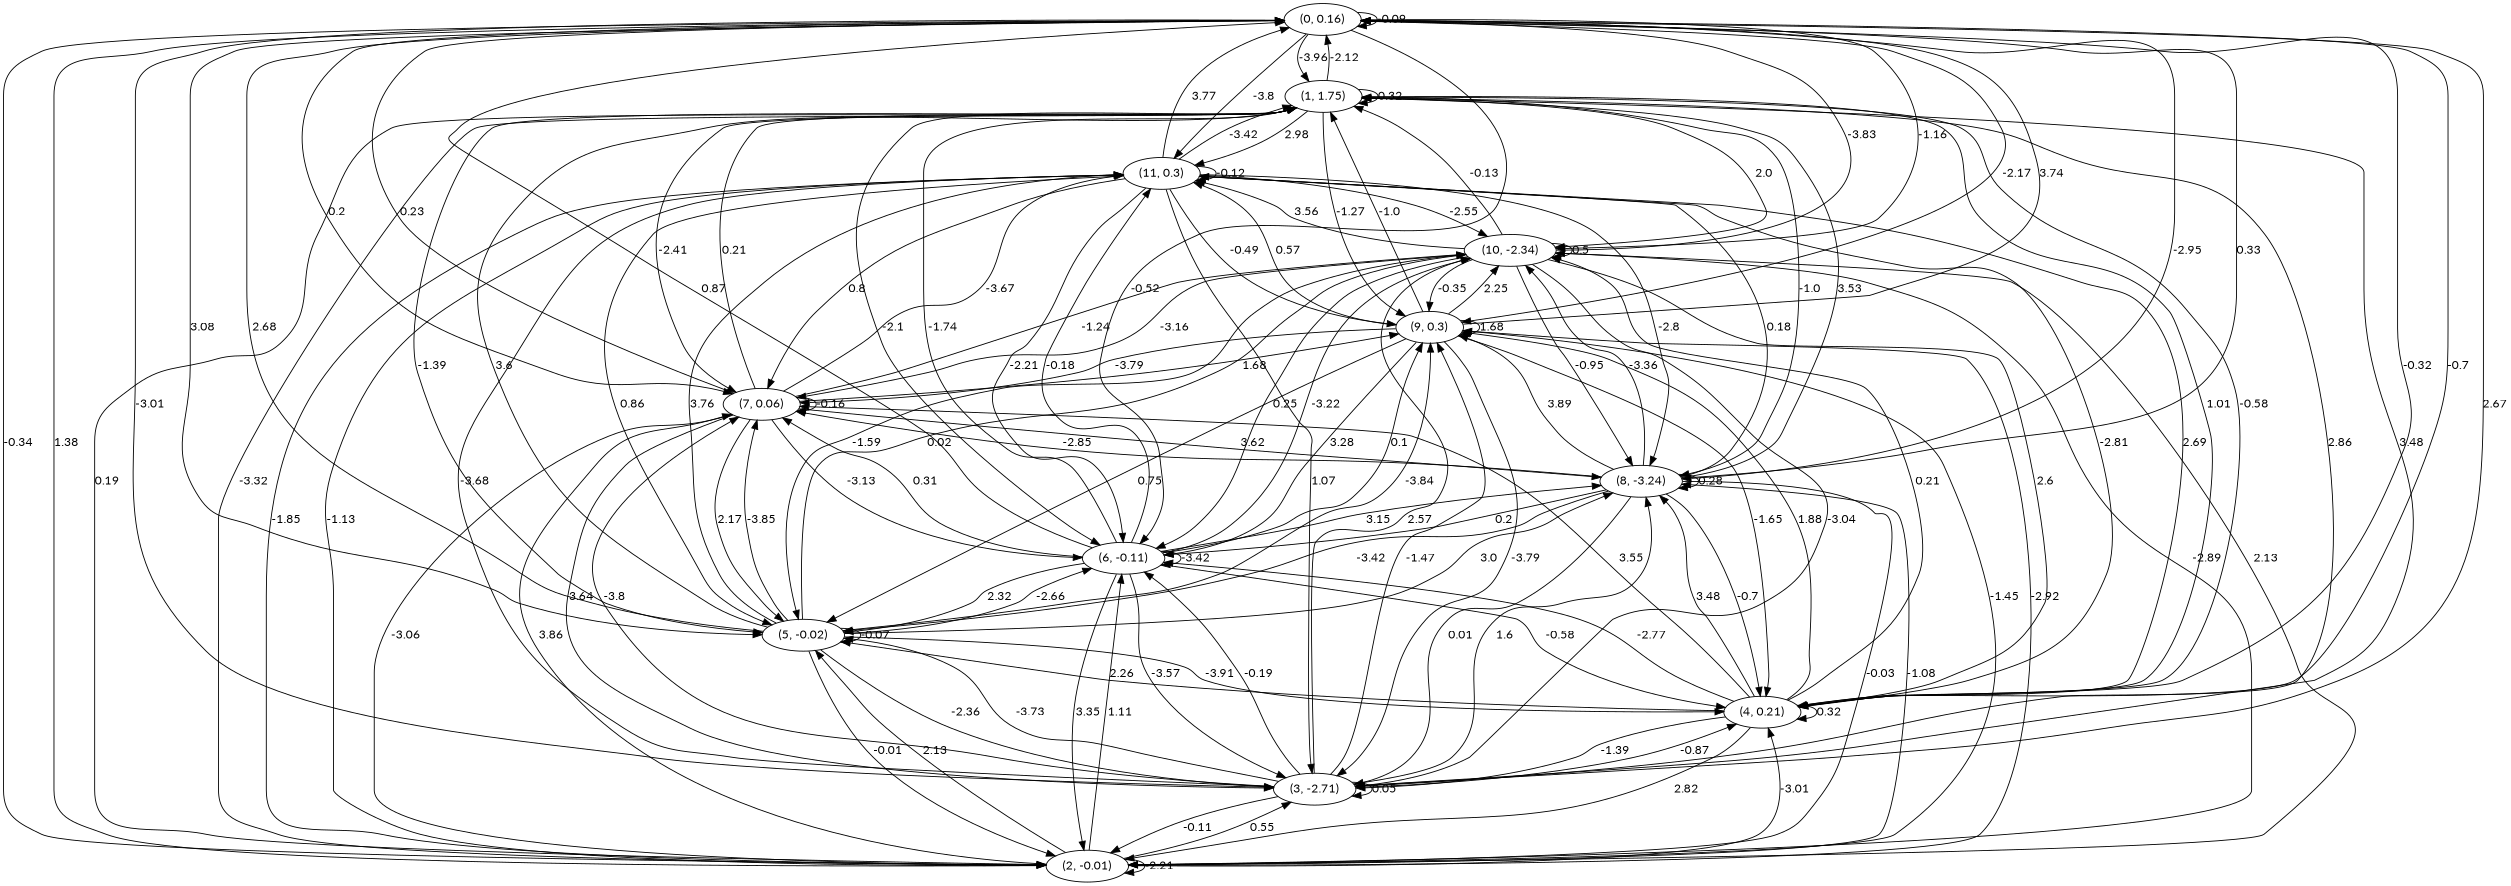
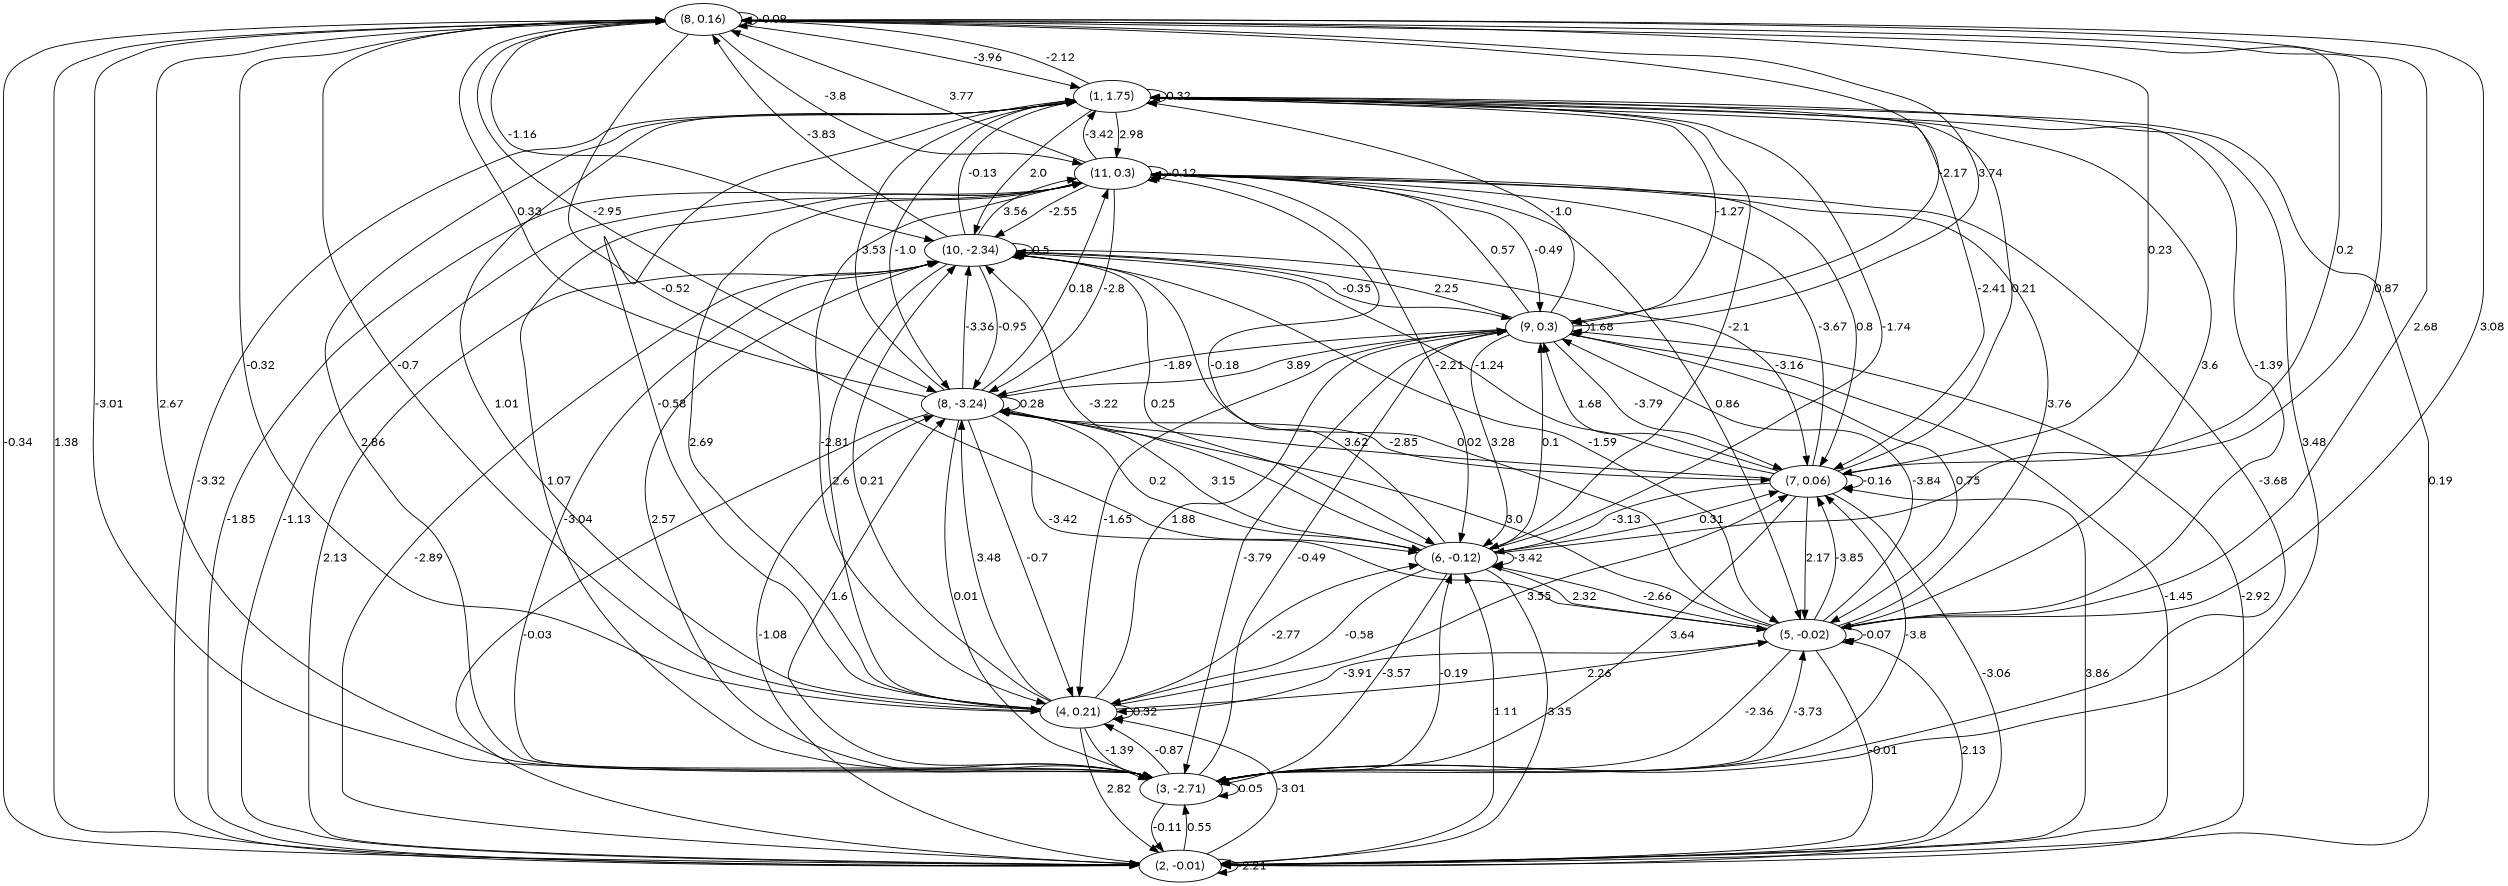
  digraph {
    fontname=Lato
    node [fontname=Lato]
    edge [fontname=Lato]
-   n1 [label="(0, 0.16)"]
+   n1 [label="(8, 0.16)"]
    n2 [label="(1, 1.75)"]
    n3 [label="(2, -0.01)"]
    n4 [label="(3, -2.71)"]
    n5 [label="(4, 0.21)"]
    n6 [label="(5, -0.02)"]
-   n7 [label="(6, -0.11)"]
+   n7 [label="(6, -0.12)"]
    n8 [label="(7, 0.06)"]
    n9 [label="(8, -3.24)"]
    n10 [label="(9, 0.3)"]
    n11 [label="(10, -2.34)"]
    n12 [label="(11, 0.3)"]
    n1 -> n1 [label=-0.09]
    n1 -> n2 [label=-3.96]
    n1 -> n3 [label=-0.34]
    n1 -> n4 [label=-3.01]
    n1 -> n5 [label=-0.7]
    n1 -> n6 [label=3.08]
    n1 -> n7 [label=-0.52]
    n1 -> n8 [label=0.2]
    n1 -> n9 [label=-2.95]
    n1 -> n10 [label=-2.17]
    n1 -> n11 [label=-1.16]
    n1 -> n12 [label=-3.8]
    n2 -> n1 [label=-2.12]
    n2 -> n2 [label=0.32]
    n2 -> n3 [label=0.19]
    n2 -> n4 [label=2.86]
    n2 -> n5 [label=1.01]
    n2 -> n6 [label=-1.39]
    n2 -> n7 [label=-2.1]
    n2 -> n8 [label=-2.41]
    n2 -> n9 [label=-1.0]
    n2 -> n10 [label=-1.27]
    n2 -> n11 [label=2.0]
    n2 -> n12 [label=2.98]
    n3 -> n1 [label=1.38]
    n3 -> n2 [label=-3.32]
    n3 -> n3 [label=-2.21]
    n3 -> n4 [label=0.55]
    n3 -> n5 [label=-3.01]
    n3 -> n6 [label=2.13]
    n3 -> n7 [label=1.11]
    n3 -> n8 [label=3.86]
    n3 -> n9 [label=-1.08]
    n3 -> n10 [label=-2.92]
    n3 -> n11 [label=2.13]
    n3 -> n12 [label=-1.13]
    n4 -> n1 [label=2.67]
    n4 -> n2 [label=3.48]
    n4 -> n3 [label=-0.11]
    n4 -> n4 [label=0.05]
    n4 -> n5 [label=-0.87]
    n4 -> n6 [label=-3.73]
    n4 -> n7 [label=-0.19]
    n4 -> n8 [label=-3.8]
    n4 -> n9 [label=1.6]
-   n4 -> n10 [label=-1.47]
+   n4 -> n10 [label=-0.49]
    n4 -> n11 [label=2.57]
    n4 -> n12 [label=-3.68]
    n5 -> n1 [label=-0.32]
    n5 -> n2 [label=-0.58]
    n5 -> n3 [label=2.82]
    n5 -> n4 [label=-1.39]
    n5 -> n5 [label=0.32]
    n5 -> n6 [label=2.26]
    n5 -> n7 [label=-2.77]
    n5 -> n8 [label=3.55]
    n5 -> n9 [label=3.48]
    n5 -> n10 [label=1.88]
    n5 -> n11 [label=0.21]
    n5 -> n12 [label=2.69]
    n6 -> n1 [label=2.68]
    n6 -> n2 [label=3.6]
    n6 -> n3 [label=-0.01]
    n6 -> n4 [label=-2.36]
    n6 -> n5 [label=-3.91]
    n6 -> n6 [label=-0.07]
    n6 -> n7 [label=-2.66]
    n6 -> n8 [label=-3.85]
    n6 -> n9 [label=3.0]
    n6 -> n10 [label=-3.84]
    n6 -> n11 [label=0.02]
    n6 -> n12 [label=3.76]
    n7 -> n1 [label=0.87]
    n7 -> n2 [label=-1.74]
    n7 -> n3 [label=3.35]
    n7 -> n4 [label=-3.57]
    n7 -> n5 [label=-0.58]
    n7 -> n6 [label=2.32]
    n7 -> n7 [label=-3.42]
    n7 -> n8 [label=0.31]
    n7 -> n9 [label=3.15]
    n7 -> n10 [label=0.1]
    n7 -> n11 [label=-3.22]
    n7 -> n12 [label=-0.18]
    n8 -> n1 [label=0.23]
    n8 -> n2 [label=0.21]
    n8 -> n3 [label=-3.06]
    n8 -> n4 [label=3.64]
    n8 -> n6 [label=2.17]
    n8 -> n7 [label=-3.13]
    n8 -> n8 [label=-0.16]
    n8 -> n9 [label=3.62]
    n8 -> n10 [label=1.68]
    n8 -> n11 [label=-1.24]
    n8 -> n12 [label=-3.67]
    n9 -> n1 [label=0.33]
    n9 -> n2 [label=3.53]
    n9 -> n3 [label=-0.03]
    n9 -> n4 [label=0.01]
    n9 -> n5 [label=-0.7]
    n9 -> n6 [label=-3.42]
    n9 -> n7 [label=0.2]
    n9 -> n8 [label=-2.85]
    n9 -> n9 [label=0.28]
    n9 -> n10 [label=3.89]
    n9 -> n11 [label=-3.36]
    n9 -> n12 [label=0.18]
    n10 -> n1 [label=3.74]
    n10 -> n2 [label=-1.0]
    n10 -> n3 [label=-1.45]
    n10 -> n4 [label=-3.79]
    n10 -> n5 [label=-1.65]
    n10 -> n6 [label=0.75]
    n10 -> n7 [label=3.28]
    n10 -> n8 [label=-3.79]
+   n10 -> n9 [label=-1.89]
    n10 -> n10 [label=1.68]
    n10 -> n11 [label=2.25]
    n10 -> n12 [label=0.57]
    n11 -> n1 [label=-3.83]
    n11 -> n2 [label=-0.13]
    n11 -> n3 [label=-2.89]
    n11 -> n4 [label=-3.04]
    n11 -> n5 [label=2.6]
    n11 -> n6 [label=-1.59]
    n11 -> n7 [label=0.25]
    n11 -> n8 [label=-3.16]
    n11 -> n9 [label=-0.95]
    n11 -> n10 [label=-0.35]
    n11 -> n11 [label=0.5]
    n11 -> n12 [label=3.56]
    n12 -> n1 [label=3.77]
    n12 -> n2 [label=-3.42]
    n12 -> n3 [label=-1.85]
    n12 -> n4 [label=1.07]
    n12 -> n5 [label=-2.81]
    n12 -> n6 [label=0.86]
    n12 -> n7 [label=-2.21]
    n12 -> n8 [label=0.8]
    n12 -> n9 [label=-2.8]
    n12 -> n10 [label=-0.49]
    n12 -> n11 [label=-2.55]
    n12 -> n12 [label=-0.12]
  }
